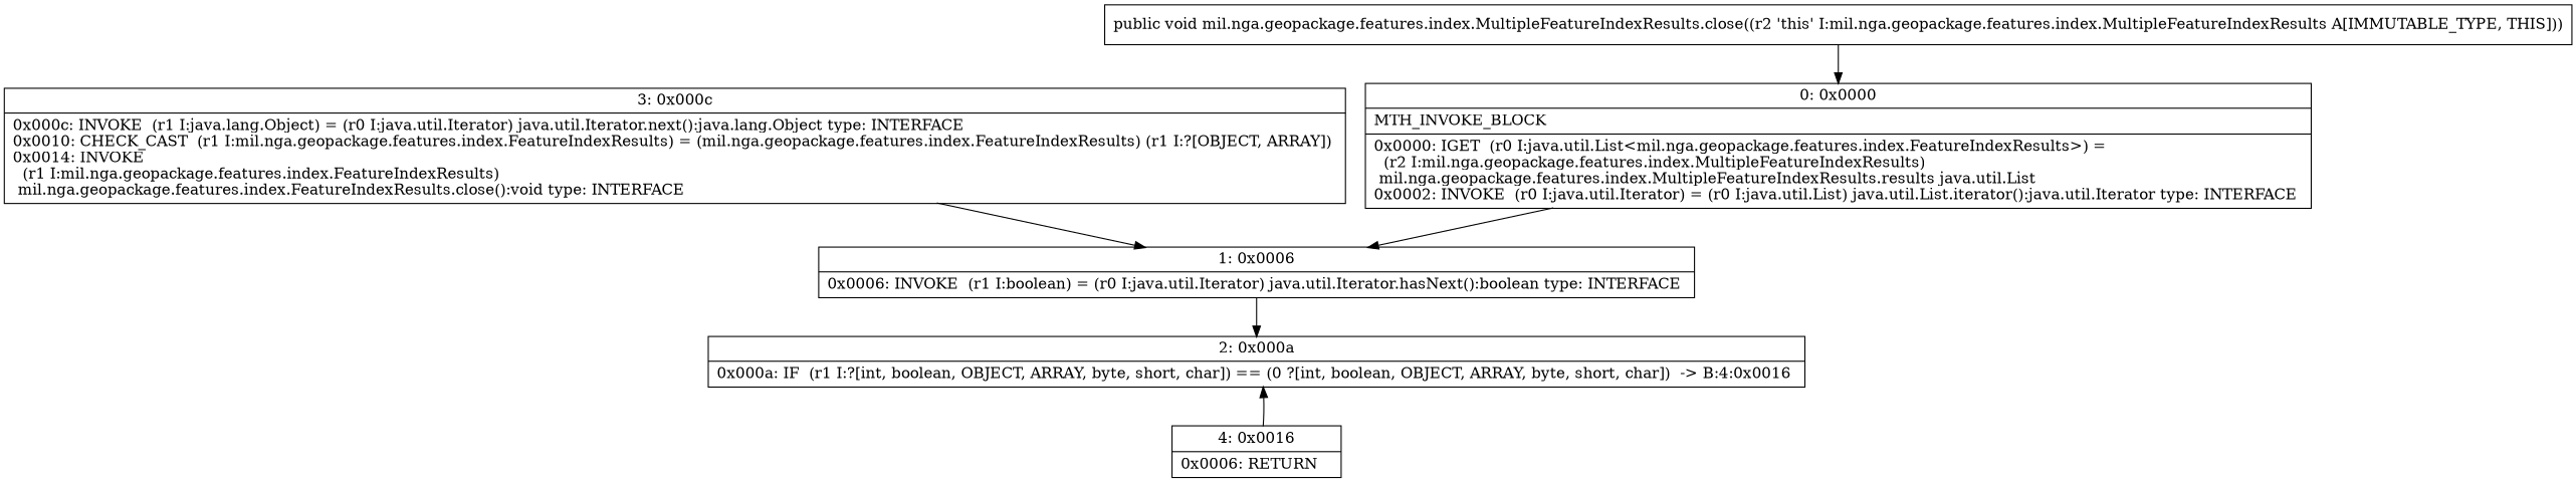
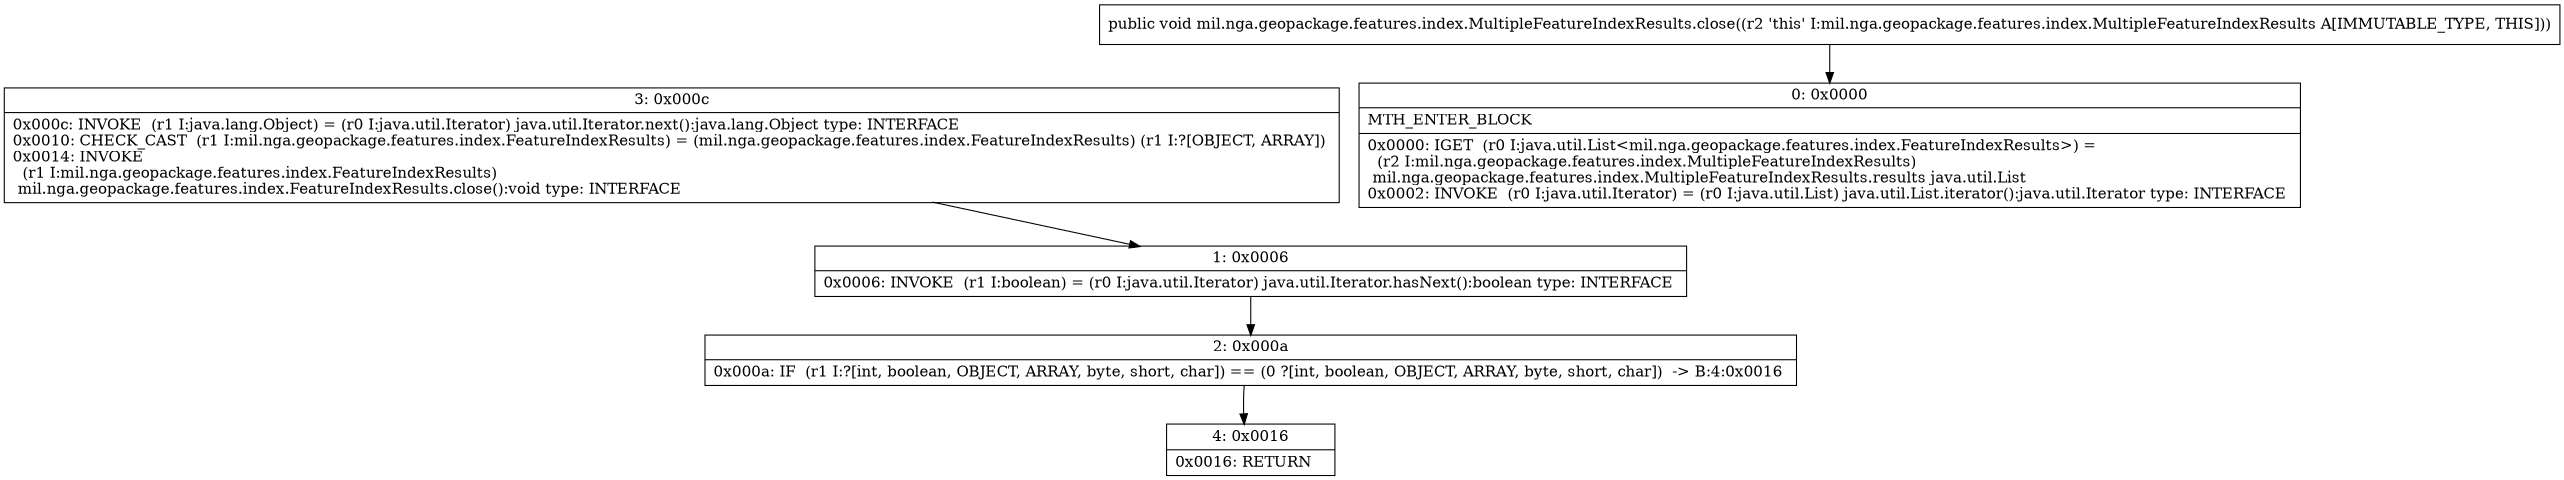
  digraph {
    node [shape=record]
-   n1 [label="{0\:\ 0x0000|MTH_INVOKE_BLOCK\l|0x0000: IGET  (r0 I:java.util.List\<mil.nga.geopackage.features.index.FeatureIndexResults\>) = \l  (r2 I:mil.nga.geopackage.features.index.MultipleFeatureIndexResults)\l mil.nga.geopackage.features.index.MultipleFeatureIndexResults.results java.util.List \l0x0002: INVOKE  (r0 I:java.util.Iterator) = (r0 I:java.util.List) java.util.List.iterator():java.util.Iterator type: INTERFACE \l}"]
+   n1 [label="{0\:\ 0x0000|MTH_ENTER_BLOCK\l|0x0000: IGET  (r0 I:java.util.List\<mil.nga.geopackage.features.index.FeatureIndexResults\>) = \l  (r2 I:mil.nga.geopackage.features.index.MultipleFeatureIndexResults)\l mil.nga.geopackage.features.index.MultipleFeatureIndexResults.results java.util.List \l0x0002: INVOKE  (r0 I:java.util.Iterator) = (r0 I:java.util.List) java.util.List.iterator():java.util.Iterator type: INTERFACE \l}"]
    n2 [label="{1\:\ 0x0006|0x0006: INVOKE  (r1 I:boolean) = (r0 I:java.util.Iterator) java.util.Iterator.hasNext():boolean type: INTERFACE \l}"]
    n3 [label="{2\:\ 0x000a|0x000a: IF  (r1 I:?[int, boolean, OBJECT, ARRAY, byte, short, char]) == (0 ?[int, boolean, OBJECT, ARRAY, byte, short, char])  \-\> B:4:0x0016 \l}"]
-   n4 [label="{4\:\ 0x0016|0x0006: RETURN   \l}"]
+   n4 [label="{4\:\ 0x0016|0x0016: RETURN   \l}"]
    n5 [label="{3\:\ 0x000c|0x000c: INVOKE  (r1 I:java.lang.Object) = (r0 I:java.util.Iterator) java.util.Iterator.next():java.lang.Object type: INTERFACE \l0x0010: CHECK_CAST  (r1 I:mil.nga.geopackage.features.index.FeatureIndexResults) = (mil.nga.geopackage.features.index.FeatureIndexResults) (r1 I:?[OBJECT, ARRAY]) \l0x0014: INVOKE  \l  (r1 I:mil.nga.geopackage.features.index.FeatureIndexResults)\l mil.nga.geopackage.features.index.FeatureIndexResults.close():void type: INTERFACE \l}"]
    n6 [label="{public void mil.nga.geopackage.features.index.MultipleFeatureIndexResults.close((r2 'this' I:mil.nga.geopackage.features.index.MultipleFeatureIndexResults A[IMMUTABLE_TYPE, THIS])) }"]
-   n1 -> n2
    n2 -> n3
-   n4 -> n3
+   n3 -> n4
    n5 -> n2
    n6 -> n1
  }
